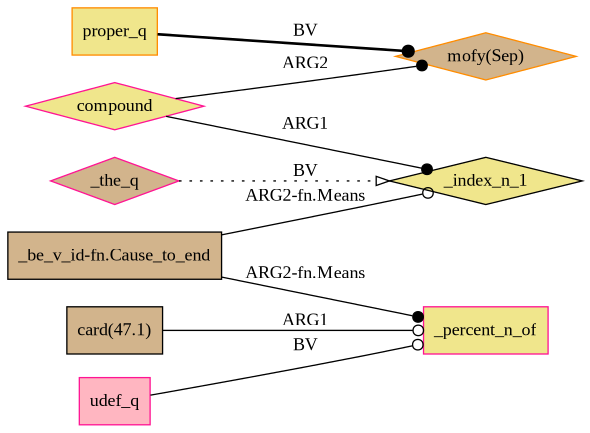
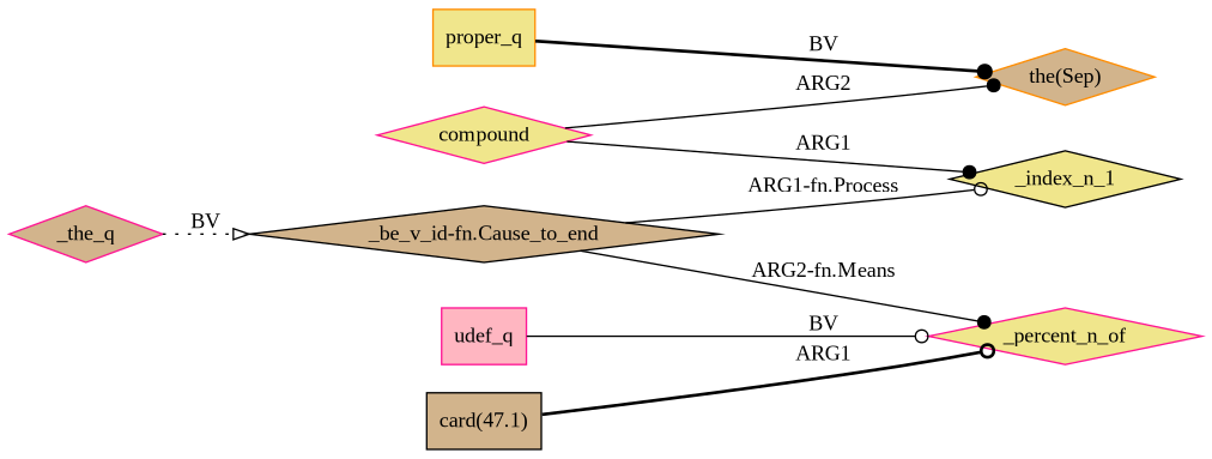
  digraph {
    fontname="Liberation Serif"
    rankdir=LR
    node [color=deeppink fillcolor=khaki fontname="Liberation Serif" shape=diamond style=filled]
    edge [arrowhead=dot fontname="Liberation Serif" style=solid]
    proper_q [color=darkorange shape=box]
-   "mofy(Sep)" [color=darkorange fillcolor=tan]
+   "mofy(Sep)" [color=darkorange fillcolor=tan label="the(Sep)"]
    udef_q [fillcolor=lightpink shape=box]
-   _percent_n_of [shape=box]
-   "_be_v_id-fn.Cause_to_end" [color=black fillcolor=tan shape=box]
+   _percent_n_of
+   "_be_v_id-fn.Cause_to_end" [color=black fillcolor=tan]
    _index_n_1 [color=black]
    _the_q [fillcolor=tan]
    "card(47.1)" [color=black fillcolor=tan shape=box]
    compound
    proper_q -> "mofy(Sep)" [label=BV style=bold]
    udef_q -> _percent_n_of [arrowhead=odot label=BV]
    "_be_v_id-fn.Cause_to_end" -> _percent_n_of [label="ARG2-fn.Means"]
-   "_be_v_id-fn.Cause_to_end" -> _index_n_1 [arrowhead=odot label="ARG2-fn.Means"]
-   _the_q -> _index_n_1 [arrowhead=onormal label=BV style=dotted]
-   "card(47.1)" -> _percent_n_of [arrowhead=odot label=ARG1]
+   "_be_v_id-fn.Cause_to_end" -> _index_n_1 [arrowhead=odot label="ARG1-fn.Process"]
+   _the_q -> "_be_v_id-fn.Cause_to_end" [arrowhead=onormal label=BV style=dotted]
+   "card(47.1)" -> _percent_n_of [arrowhead=odot label=ARG1 style=bold]
    compound -> "mofy(Sep)" [label=ARG2]
    compound -> _index_n_1 [label=ARG1]
  }
